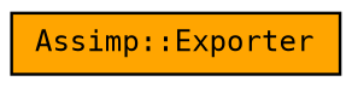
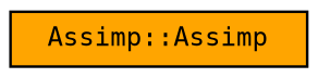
  digraph {
    rankdir=LR
    fontname="DejaVu Sans Mono"
-   n1 [color=black fillcolor=orange fontname="DejaVu Sans Mono" fontsize=10 height=0.2 label="Assimp::Exporter" shape=record style=filled width=0.4]
+   n1 [color=black fillcolor=orange fontname="DejaVu Sans Mono" fontsize=10 height=0.2 label="Assimp::Assimp" shape=record style=filled width=0.4]
  }
